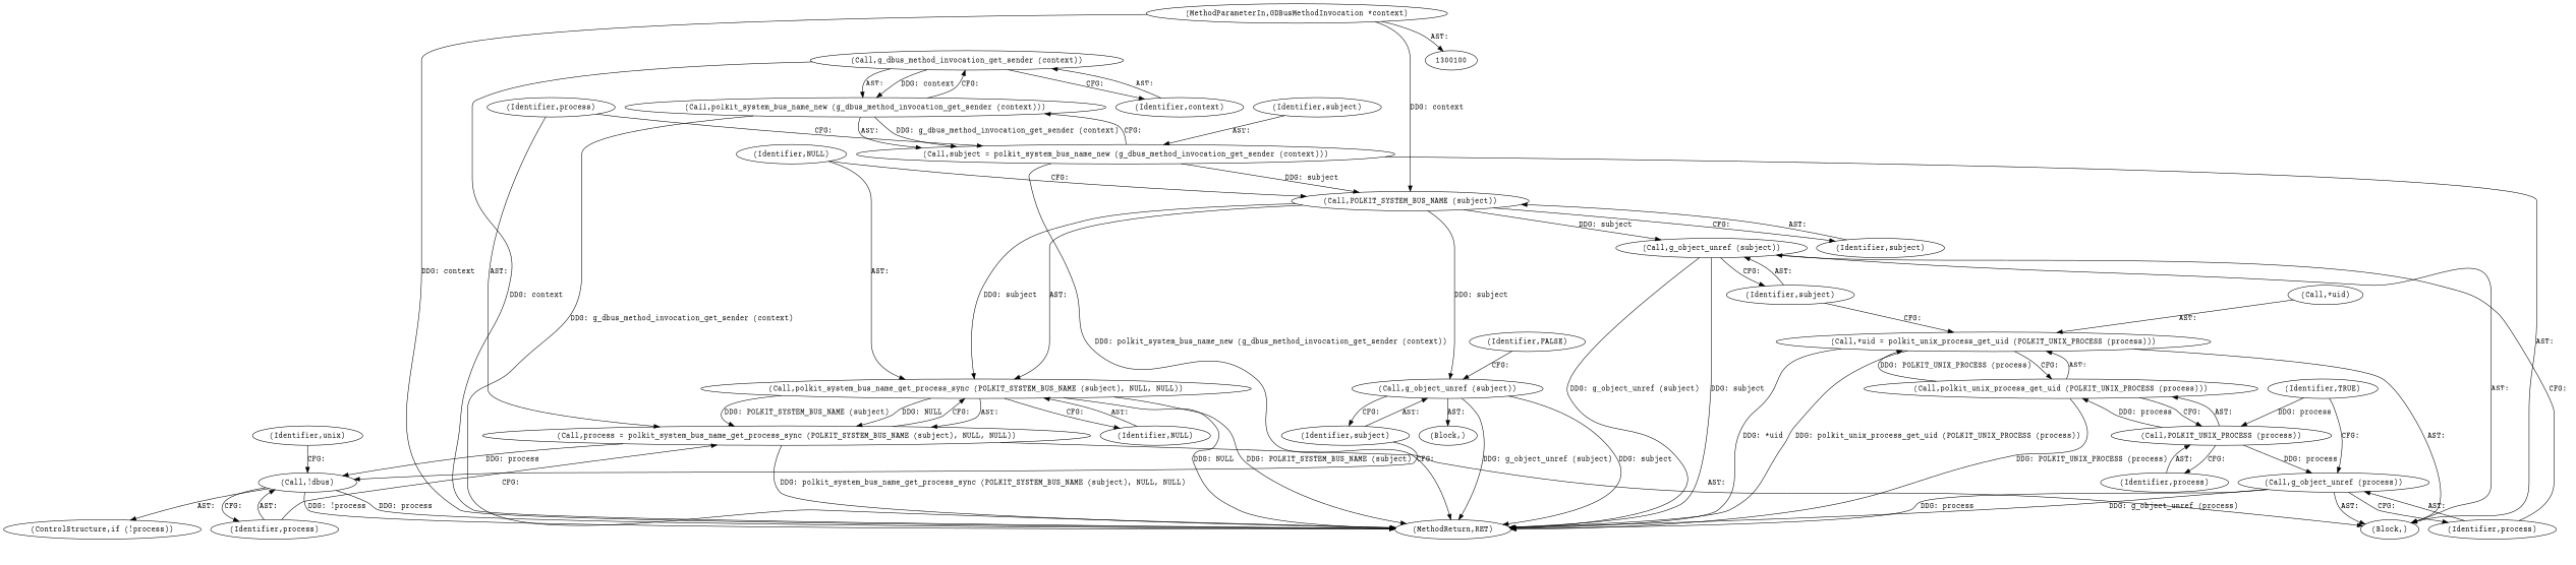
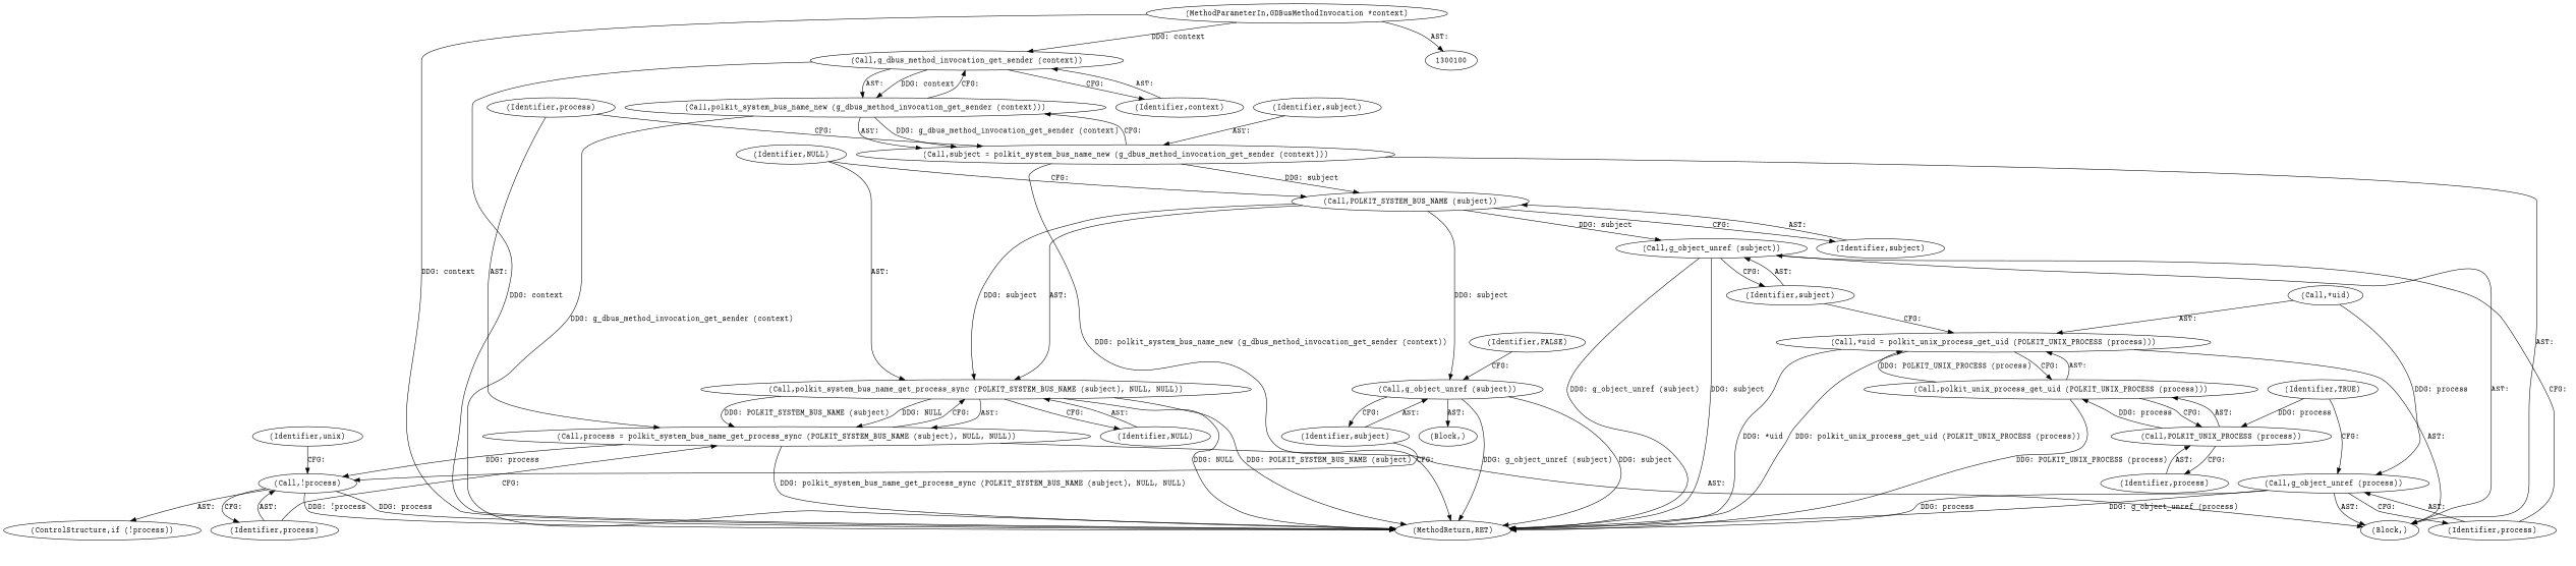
  digraph {
    fontname="Courier Prime"
    node [fontname="Courier Prime"]
    edge [fontname="Courier Prime"]
    n1 [label="(Call,g_dbus_method_invocation_get_sender (context))"]
    n2 [label="(Call,polkit_system_bus_name_new (g_dbus_method_invocation_get_sender (context)))"]
    n3 [label="(MethodReturn,RET)"]
    n4 [label="(Identifier,context)"]
    n5 [label="(Call,subject = polkit_system_bus_name_new (g_dbus_method_invocation_get_sender (context)))"]
    n6 [label="(MethodParameterIn,GDBusMethodInvocation *context)"]
    n7 [label=1300100]
    n8 [label="(Call,POLKIT_SYSTEM_BUS_NAME (subject))"]
    n9 [label="(Block,)"]
    n10 [label="(Call,polkit_system_bus_name_get_process_sync (POLKIT_SYSTEM_BUS_NAME (subject), NULL, NULL))"]
    n11 [label="(Call,g_object_unref (subject))"]
    n12 [label="(Call,g_object_unref (subject))"]
    n13 [label="(Identifier,subject)"]
    n14 [label="(Call,process = polkit_system_bus_name_get_process_sync (POLKIT_SYSTEM_BUS_NAME (subject), NULL, NULL))"]
    n15 [label="(Identifier,NULL)"]
    n16 [label="(Identifier,subject)"]
    n17 [label="(Block,)"]
    n18 [label="(Identifier,subject)"]
-   n19 [label="(Call,!dbus)"]
+   n19 [label="(Call,!process)"]
    n20 [label="(ControlStructure,if (!process))"]
    n21 [label="(Identifier,process)"]
    n22 [label="(Call,POLKIT_UNIX_PROCESS (process))"]
    n23 [label="(Call,polkit_unix_process_get_uid (POLKIT_UNIX_PROCESS (process)))"]
    n24 [label="(Call,g_object_unref (process))"]
    n25 [label="(Identifier,process)"]
    n26 [label="(Call,*uid = polkit_unix_process_get_uid (POLKIT_UNIX_PROCESS (process)))"]
    n27 [label="(Identifier,process)"]
    n28 [label="(Identifier,NULL)"]
    n29 [label="(Identifier,process)"]
    n30 [label="(Identifier,subject)"]
    n31 [label="(Call,*uid)"]
    n32 [label="(Identifier,FALSE)"]
    n33 [label="(Identifier,TRUE)"]
    n34 [label="(Identifier,unix)"]
    n1 -> n2 [label="AST: "]
    n1 -> n2 [label="DDG: context"]
    n1 -> n3 [label="DDG: context"]
    n1 -> n4 [label="CFG: "]
    n2 -> n1 [label="CFG: "]
    n2 -> n3 [label="DDG: g_dbus_method_invocation_get_sender (context)"]
    n2 -> n5 [label="AST: "]
    n2 -> n5 [label="DDG: g_dbus_method_invocation_get_sender (context)"]
    n4 -> n1 [label="AST: "]
    n5 -> n2 [label="CFG: "]
    n5 -> n3 [label="DDG: polkit_system_bus_name_new (g_dbus_method_invocation_get_sender (context))"]
    n5 -> n8 [label="DDG: subject"]
    n5 -> n9 [label="AST: "]
-   n6 -> n8 [label="DDG: context"]
+   n6 -> n1 [label="DDG: context"]
    n6 -> n3 [label="DDG: context"]
    n6 -> n7 [label="AST: "]
    n8 -> n10 [label="AST: "]
    n8 -> n10 [label="DDG: subject"]
    n8 -> n11 [label="DDG: subject"]
    n8 -> n12 [label="DDG: subject"]
    n8 -> n13 [label="CFG: "]
    n10 -> n3 [label="DDG: NULL"]
    n10 -> n3 [label="DDG: POLKIT_SYSTEM_BUS_NAME (subject)"]
    n10 -> n14 [label="AST: "]
    n10 -> n14 [label="DDG: POLKIT_SYSTEM_BUS_NAME (subject)"]
    n10 -> n14 [label="DDG: NULL"]
    n10 -> n15 [label="CFG: "]
    n11 -> n3 [label="DDG: g_object_unref (subject)"]
    n11 -> n3 [label="DDG: subject"]
    n11 -> n16 [label="CFG: "]
    n11 -> n17 [label="AST: "]
    n12 -> n3 [label="DDG: g_object_unref (subject)"]
    n12 -> n3 [label="DDG: subject"]
    n12 -> n9 [label="AST: "]
    n12 -> n18 [label="CFG: "]
    n13 -> n8 [label="AST: "]
    n14 -> n3 [label="DDG: polkit_system_bus_name_get_process_sync (POLKIT_SYSTEM_BUS_NAME (subject), NULL, NULL)"]
    n14 -> n9 [label="AST: "]
    n14 -> n10 [label="CFG: "]
    n14 -> n19 [label="DDG: process"]
    n15 -> n10 [label="AST: "]
    n16 -> n11 [label="AST: "]
    n16 -> n19 [label="CFG: "]
    n18 -> n12 [label="AST: "]
    n18 -> n26 [label="CFG: "]
    n19 -> n3 [label="DDG: !process"]
    n19 -> n3 [label="DDG: process"]
    n19 -> n20 [label="AST: "]
    n19 -> n21 [label="CFG: "]
    n21 -> n14 [label="CFG: "]
    n21 -> n19 [label="AST: "]
    n22 -> n23 [label="AST: "]
    n22 -> n23 [label="DDG: process"]
-   n22 -> n24 [label="DDG: process"]
+   n31 -> n24 [label="DDG: process"]
    n22 -> n25 [label="CFG: "]
    n23 -> n3 [label="DDG: POLKIT_UNIX_PROCESS (process)"]
    n23 -> n22 [label="CFG: "]
    n23 -> n26 [label="AST: "]
    n23 -> n26 [label="DDG: POLKIT_UNIX_PROCESS (process)"]
    n24 -> n3 [label="DDG: g_object_unref (process)"]
    n24 -> n3 [label="DDG: process"]
    n24 -> n9 [label="AST: "]
    n24 -> n27 [label="CFG: "]
    n25 -> n22 [label="AST: "]
    n26 -> n3 [label="DDG: *uid"]
    n26 -> n3 [label="DDG: polkit_unix_process_get_uid (POLKIT_UNIX_PROCESS (process))"]
    n26 -> n9 [label="AST: "]
    n26 -> n23 [label="CFG: "]
    n27 -> n12 [label="CFG: "]
    n27 -> n24 [label="AST: "]
    n28 -> n8 [label="CFG: "]
    n28 -> n10 [label="AST: "]
    n29 -> n5 [label="CFG: "]
    n29 -> n14 [label="AST: "]
    n30 -> n5 [label="AST: "]
    n31 -> n26 [label="AST: "]
    n32 -> n11 [label="CFG: "]
    n33 -> n22 [label="DDG: process"]
    n33 -> n24 [label="CFG: "]
    n34 -> n19 [label="CFG: "]
  }
